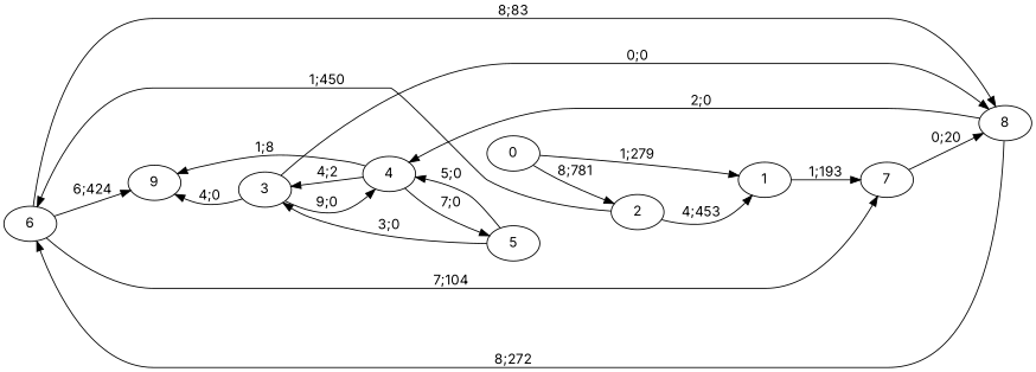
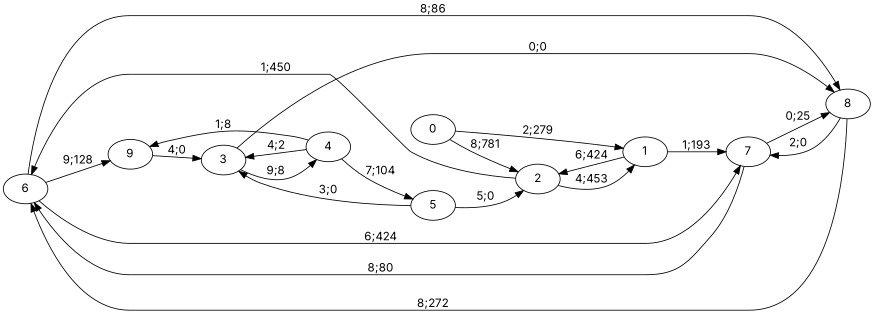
  digraph {
    fontname=Inter
    rankdir=LR
    node [fontname=Inter]
    edge [color=black fontname=Inter]
    6
    9
    7
    8
    3
    4
    5
    0
    1
    2
-   6 -> 9 [label="6;424"]
-   6 -> 7 [label="7;104"]
-   6 -> 8 [label="8;83"]
-   7 -> 8 [label="0;20"]
+   6 -> 9 [label="9;128"]
+   6 -> 7 [label="6;424"]
+   6 -> 8 [label="8;86"]
+   7 -> 6 [label="8;80"]
+   7 -> 8 [label="0;25"]
    8 -> 6 [label="8;272"]
-   8 -> 4 [label="2;0"]
-   3 -> 9 [label="4;0"]
+   8 -> 7 [label="2;0"]
+   9 -> 3 [label="4;0"]
    3 -> 8 [label="0;0"]
-   3 -> 4 [label="9;0"]
+   3 -> 4 [label="9;8"]
    4 -> 9 [label="1;8"]
    4 -> 3 [label="4;2"]
-   4 -> 5 [label="7;0"]
+   4 -> 5 [label="7;104"]
    5 -> 3 [label="3;0"]
-   5 -> 4 [label="5;0"]
-   0 -> 1 [label="1;279"]
+   5 -> 2 [label="5;0"]
+   0 -> 1 [label="2;279"]
    0 -> 2 [label="8;781"]
    1 -> 7 [label="1;193"]
+   1 -> 2 [label="6;424"]
    2 -> 6 [label="1;450"]
    2 -> 1 [label="4;453"]
  }
